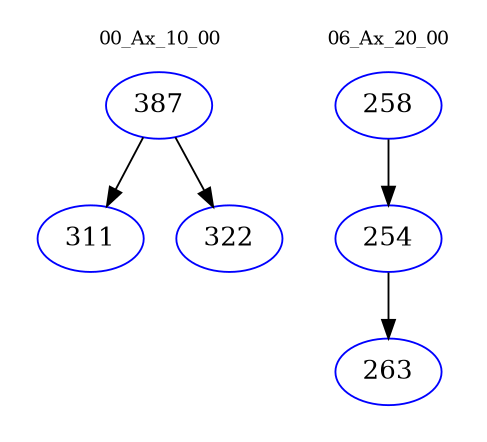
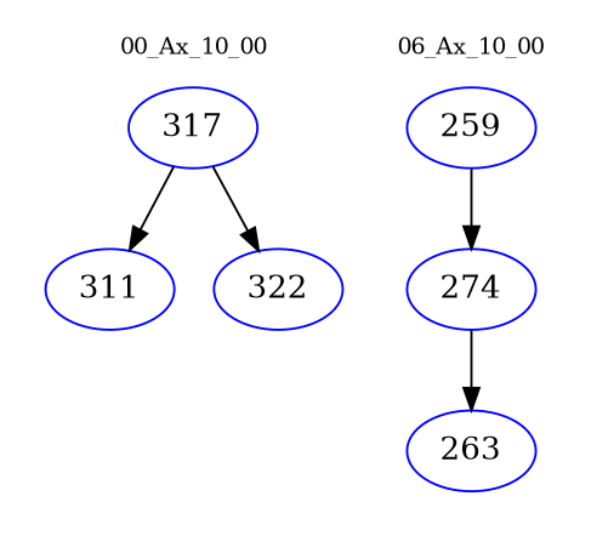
  digraph {
    node [color=blue]
    edge [color=black]
-   n1 [label=387]
+   n1 [label=317]
    n2 [label=311]
    n3 [label=322]
-   n4 [label=258]
-   n5 [label=254]
+   n4 [label=259]
+   n5 [label=274]
    n6 [label=263]
    subgraph cluster_1 {
      color=white
      fontsize=10
      label="00_Ax_10_00"
      n1
      n2
      n3
    }
    subgraph cluster_2 {
      color=white
      fontsize=10
-     label="06_Ax_20_00"
+     label="06_Ax_10_00"
      n4
      n5
      n6
    }
    n1 -> n2
    n1 -> n3
    n4 -> n5
    n5 -> n6
  }
